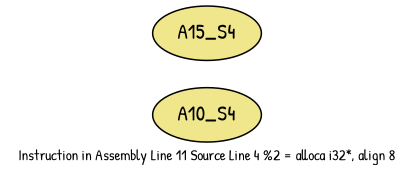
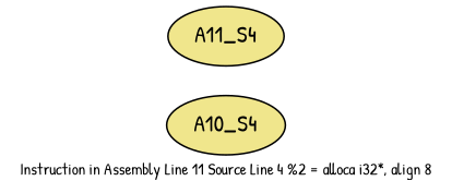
  digraph {
    fontsize=10
    label="Instruction in Assembly Line 11 Source Line 4	%2 = alloca i32*, align 8"
    rankdir=LR
    fontname="Patrick Hand"
    node [style=filled fillcolor=khaki fontname="Patrick Hand"]
    A10_S4
-   A11_S4 [label=A15_S4]
+   A11_S4
  }
